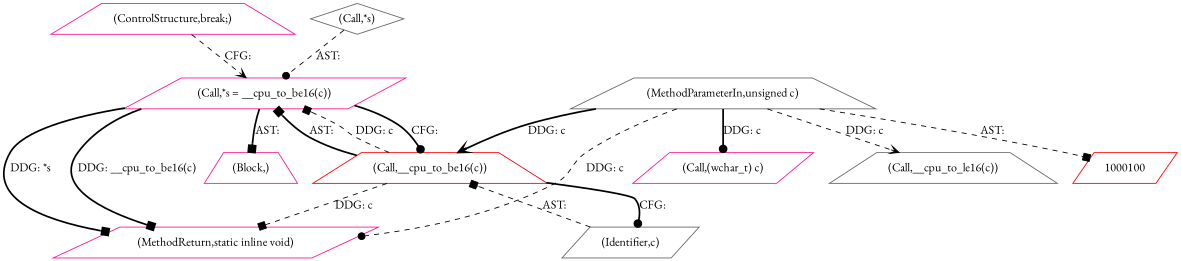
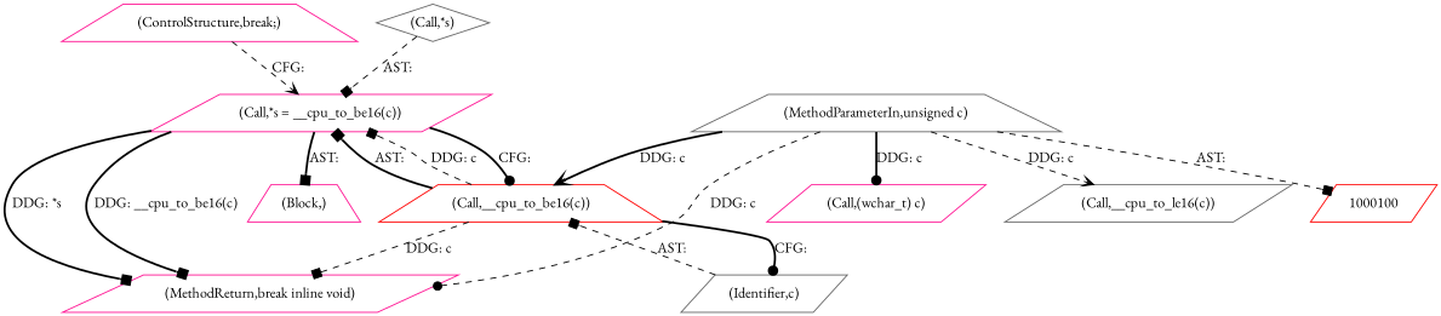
  digraph {
    fontname="EB Garamond"
    node [color=deeppink fontname="EB Garamond" shape=parallelogram]
    edge [arrowhead=box fontname="EB Garamond" style=bold]
    n1 [label="(Call,*s = __cpu_to_be16(c))"]
    n2 [color=red label="(Call,__cpu_to_be16(c))" shape=trapezium]
    n3 [label="(Block,)" shape=trapezium]
-   n4 [label="(MethodReturn,static inline void)"]
+   n4 [label="(MethodReturn,break inline void)"]
    n5 [color=gray40 label="(Identifier,c)"]
    n6 [color=gray40 label="(MethodParameterIn,unsigned c)" shape=trapezium]
    n7 [label="(Call,(wchar_t) c)"]
-   n8 [color=gray40 label="(Call,__cpu_to_le16(c))" shape=trapezium]
+   n8 [color=gray40 label="(Call,__cpu_to_le16(c))"]
    1000100 [color=red]
    n10 [label="(ControlStructure,break;)" shape=trapezium]
    n11 [color=gray40 label="(Call,*s)" shape=diamond]
    n1 -> n2 [arrowhead=dot label="CFG: "]
    n1 -> n3 [label="AST: "]
    n1 -> n4 [label="DDG: *s"]
    n1 -> n4 [label="DDG: __cpu_to_be16(c)"]
    n2 -> n1 [label="AST: "]
    n2 -> n1 [label="DDG: c" style=dashed]
    n2 -> n4 [label="DDG: c" style=dashed]
    n2 -> n5 [arrowhead=dot label="CFG: "]
    n5 -> n2 [label="AST: " style=dashed]
    n6 -> n2 [arrowhead=vee label="DDG: c"]
    n6 -> n4 [arrowhead=dot label="DDG: c" style=dashed]
    n6 -> n7 [arrowhead=dot label="DDG: c"]
    n6 -> n8 [arrowhead=vee label="DDG: c" style=dashed]
    n6 -> 1000100 [label="AST: " style=dashed]
    n10 -> n1 [arrowhead=vee label="CFG: " style=dashed]
-   n11 -> n1 [arrowhead=dot label="AST: " style=dashed]
+   n11 -> n1 [label="AST: " style=dashed]
  }
